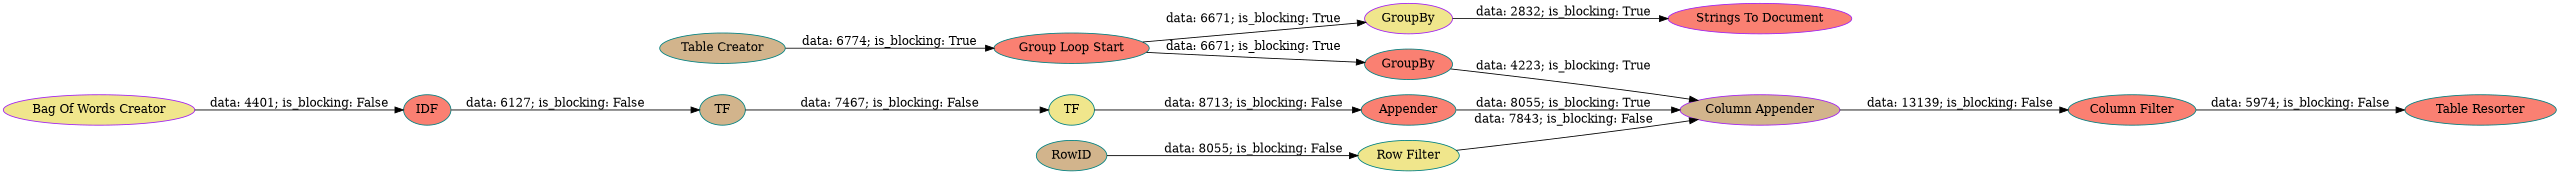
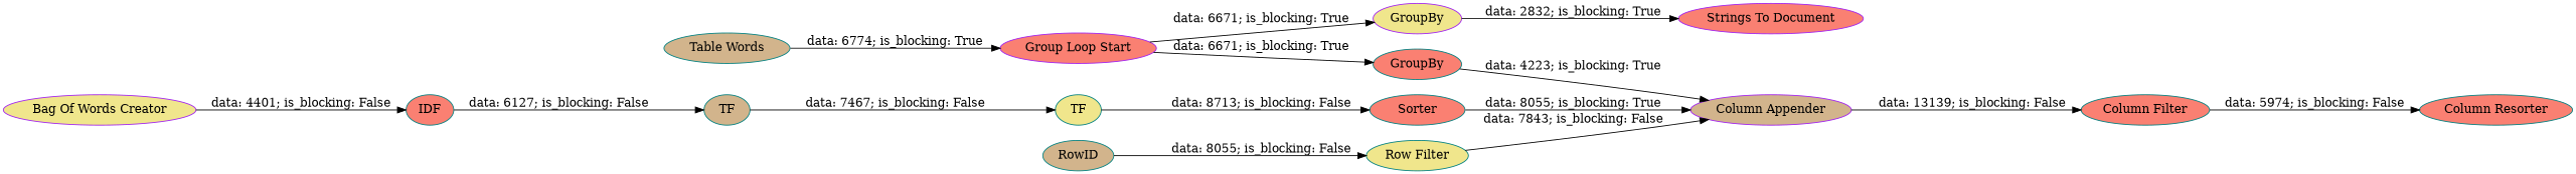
  digraph {
    rankdir=LR
    node [color=teal fillcolor=salmon style=filled]
    n1 [fillcolor=khaki label=TF]
-   n2 [label=Appender]
+   n2 [label=Sorter]
    n3 [color=purple fillcolor=tan label="Column Appender"]
-   n4 [fillcolor=tan label="Table Creator"]
-   n5 [label="Group Loop Start"]
+   n4 [fillcolor=tan label="Table Words"]
+   n5 [color=purple label="Group Loop Start"]
    n6 [label=GroupBy]
    n7 [color=purple fillcolor=khaki label=GroupBy]
    n8 [label="Column Filter"]
    n9 [color=purple label="Strings To Document"]
    n10 [color=purple fillcolor=khaki label="Bag Of Words Creator"]
    n11 [label=IDF]
-   n12 [label="Table Resorter"]
+   n12 [label="Column Resorter"]
    n13 [fillcolor=tan label=TF]
    n14 [fillcolor=tan label=RowID]
    n15 [fillcolor=khaki label="Row Filter"]
    n1 -> n2 [label="data: 8713; is_blocking: False"]
    n2 -> n3 [label="data: 8055; is_blocking: True"]
    n3 -> n8 [label="data: 13139; is_blocking: False"]
    n4 -> n5 [label="data: 6774; is_blocking: True"]
    n5 -> n6 [label="data: 6671; is_blocking: True"]
    n5 -> n7 [label="data: 6671; is_blocking: True"]
    n6 -> n3 [label="data: 4223; is_blocking: True"]
    n7 -> n9 [label="data: 2832; is_blocking: True"]
    n8 -> n12 [label="data: 5974; is_blocking: False"]
    n10 -> n11 [label="data: 4401; is_blocking: False"]
    n11 -> n13 [label="data: 6127; is_blocking: False"]
    n13 -> n1 [label="data: 7467; is_blocking: False"]
    n14 -> n15 [label="data: 8055; is_blocking: False"]
    n15 -> n3 [label="data: 7843; is_blocking: False"]
  }
